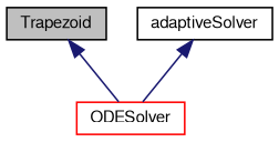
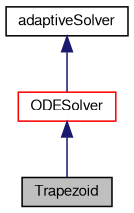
  digraph {
    node [color=black fontname=FreeSans fontsize=10 shape=record]
    edge [color=midnightblue dir=back fontname=FreeSans fontsize=10 labelfontname=FreeSans labelfontsize=10 style=solid]
    n1 [fillcolor=grey75 fontcolor=black height=0.2 label=Trapezoid style=filled width=0.4]
    n2 [color=red height=0.2 label=ODESolver width=0.4]
    n3 [height=0.2 label=adaptiveSolver width=0.4]
-   n1 -> n2
+   n2 -> n1
    n3 -> n2
  }
